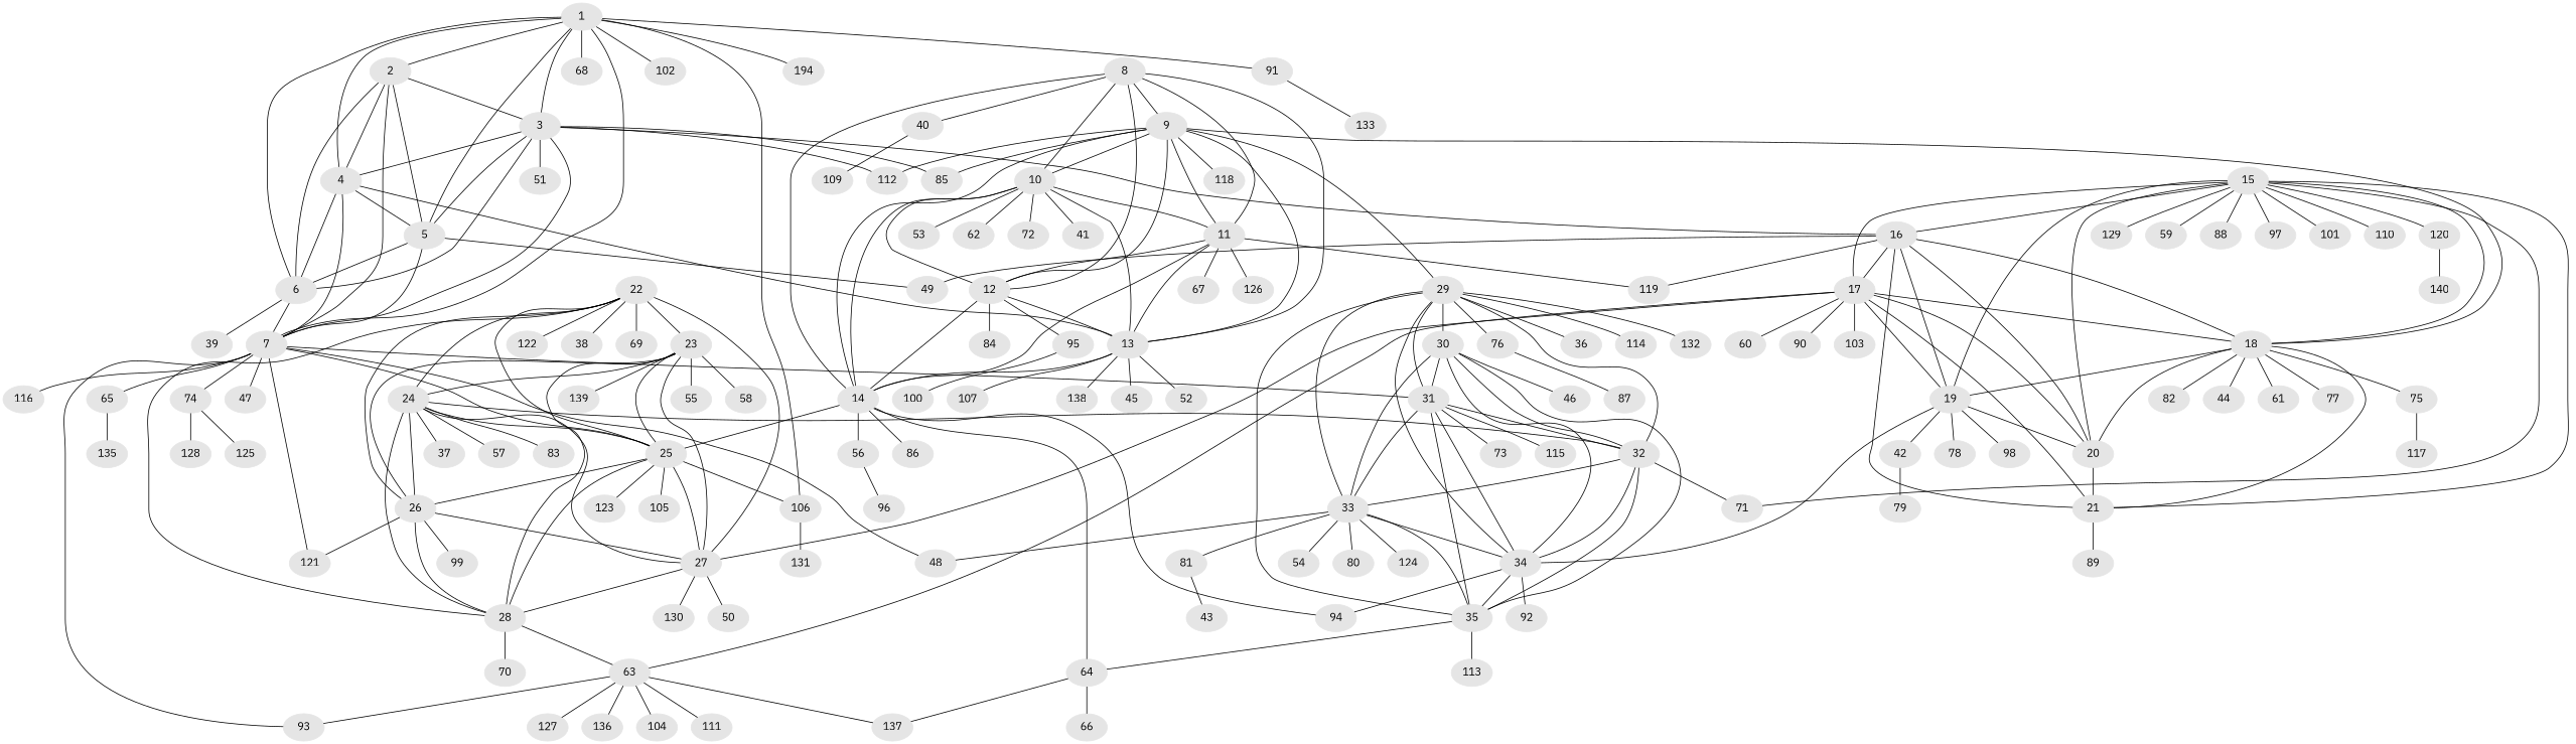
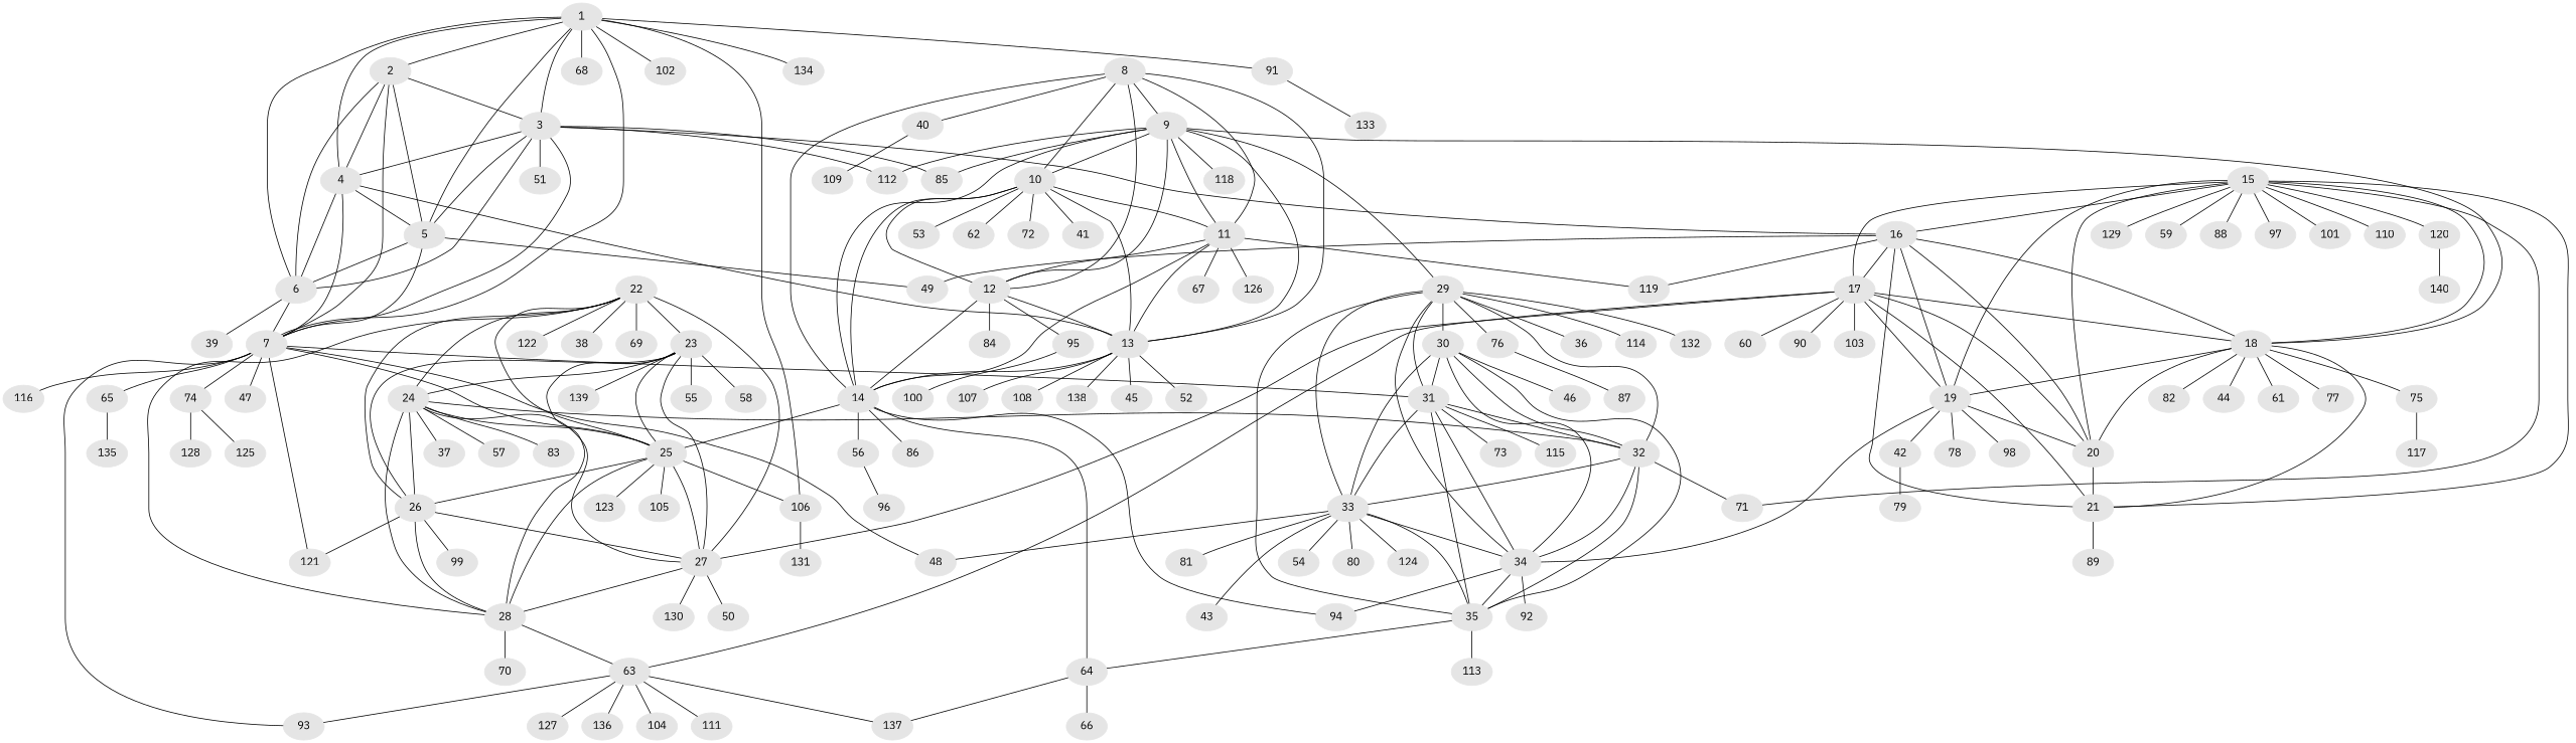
  graph {
    fontname="IBM Plex Sans"
    node [color=gray90 fontname="IBM Plex Sans" style=filled]
    edge [fontname="IBM Plex Sans"]
    1
    2
    3
    4
    5
    6
    7
    68
    91
    102
    106
-   134 [label=194]
+   134
    16
    51
    85
    112
    13
    49
    39
    25
    31
    47
    48
    65
    74
    93
    116
    121
    133
    131
    18
    119
    17
    19
    20
    21
    14
    45
    52
    107
+   108
    138
    27
    26
    28
    105
    123
    34
    32
    33
    35
    73
    115
    135
    125
    128
    8
    9
    10
    11
    12
    40
    29
    118
    41
    53
    62
    72
    67
    126
    84
    95
    56
    64
    86
    94
    109
    44
    61
    75
    77
    82
    30
    36
    76
    114
    132
    100
    96
    137
    66
    15
    59
    71
    88
    97
    101
    110
    120
    129
    60
    63
    90
    103
    42
    78
    98
    89
    140
    50
    130
    104
    111
    127
    136
    117
    92
    79
    22
    23
    24
    38
    69
    122
    55
    58
    139
    37
    57
    83
    99
    70
    46
    43
    54
    80
    81
    124
    113
    87
    1 -- 2
    1 -- 3
    1 -- 4
    1 -- 5
    1 -- 6
    1 -- 7
    1 -- 68
    1 -- 91
    1 -- 102
    1 -- 106
    1 -- 134
    2 -- 3
    2 -- 4
    2 -- 5
    2 -- 6
    2 -- 7
    3 -- 4
    3 -- 5
    3 -- 6
    3 -- 7
    3 -- 16
    3 -- 51
    3 -- 85
    3 -- 112
    4 -- 5
    4 -- 6
    4 -- 7
    4 -- 13
    5 -- 6
    5 -- 7
    5 -- 49
    6 -- 7
    6 -- 39
    7 -- 25
    7 -- 31
    7 -- 47
    7 -- 48
    7 -- 65
    7 -- 74
    7 -- 93
    7 -- 116
    7 -- 121
    91 -- 133
    106 -- 131
    16 -- 49
    16 -- 18
    16 -- 119
    16 -- 17
    16 -- 19
    16 -- 20
    16 -- 21
    13 -- 14
    13 -- 45
    13 -- 52
    13 -- 107
+   13 -- 108
    13 -- 138
    25 -- 106
    25 -- 27
    25 -- 26
    25 -- 28
    25 -- 105
    25 -- 123
    31 -- 34
    31 -- 32
    31 -- 33
    31 -- 35
    31 -- 73
    31 -- 115
    65 -- 135
    74 -- 125
    74 -- 128
    18 -- 19
    18 -- 20
    18 -- 21
    18 -- 44
    18 -- 61
    18 -- 75
    18 -- 77
    18 -- 82
    17 -- 18
    17 -- 19
    17 -- 20
    17 -- 21
    17 -- 27
    17 -- 60
    17 -- 63
    17 -- 90
    17 -- 103
    19 -- 20
    19 -- 34
    19 -- 42
    19 -- 78
    19 -- 98
    20 -- 21
    21 -- 89
    14 -- 25
    14 -- 56
    14 -- 64
    14 -- 86
    14 -- 94
    27 -- 28
    27 -- 50
    27 -- 130
    26 -- 121
    26 -- 27
    26 -- 28
    26 -- 99
    28 -- 63
    28 -- 70
    34 -- 35
    34 -- 94
    34 -- 92
    32 -- 34
    32 -- 33
    32 -- 35
    32 -- 71
    33 -- 48
    33 -- 34
    33 -- 35
-   81 -- 43
+   33 -- 43
    33 -- 54
    33 -- 80
    33 -- 81
    33 -- 124
    35 -- 64
    35 -- 113
    8 -- 13
    8 -- 14
    8 -- 9
    8 -- 10
    8 -- 11
    8 -- 12
    8 -- 40
    9 -- 85
    9 -- 112
    9 -- 13
    9 -- 18
    9 -- 14
    9 -- 10
    9 -- 11
    9 -- 12
    9 -- 29
    9 -- 118
    10 -- 13
    10 -- 14
    10 -- 11
    10 -- 12
    10 -- 41
    10 -- 53
    10 -- 62
    10 -- 72
    11 -- 13
    11 -- 119
    11 -- 14
    11 -- 12
    11 -- 67
    11 -- 126
    12 -- 13
    12 -- 14
    12 -- 84
    12 -- 95
    40 -- 109
    29 -- 31
    29 -- 34
    29 -- 32
    29 -- 33
    29 -- 35
    29 -- 30
    29 -- 36
    29 -- 76
    29 -- 114
    29 -- 132
    95 -- 100
    56 -- 96
    64 -- 137
    64 -- 66
    75 -- 117
    30 -- 31
    30 -- 34
    30 -- 32
    30 -- 33
    30 -- 35
    30 -- 46
    76 -- 87
    15 -- 16
    15 -- 18
    15 -- 17
    15 -- 19
    15 -- 20
    15 -- 21
    15 -- 59
    15 -- 71
    15 -- 88
    15 -- 97
    15 -- 101
    15 -- 110
    15 -- 120
    15 -- 129
    120 -- 140
    63 -- 93
    63 -- 137
    63 -- 104
    63 -- 111
    63 -- 127
    63 -- 136
    42 -- 79
    22 -- 25
    22 -- 27
    22 -- 26
    22 -- 28
    22 -- 23
    22 -- 24
    22 -- 38
    22 -- 69
    22 -- 122
    23 -- 25
    23 -- 27
    23 -- 26
    23 -- 28
    23 -- 24
    23 -- 55
    23 -- 58
    23 -- 139
    24 -- 25
    24 -- 27
    24 -- 26
    24 -- 28
    24 -- 32
    24 -- 37
    24 -- 57
    24 -- 83
  }
